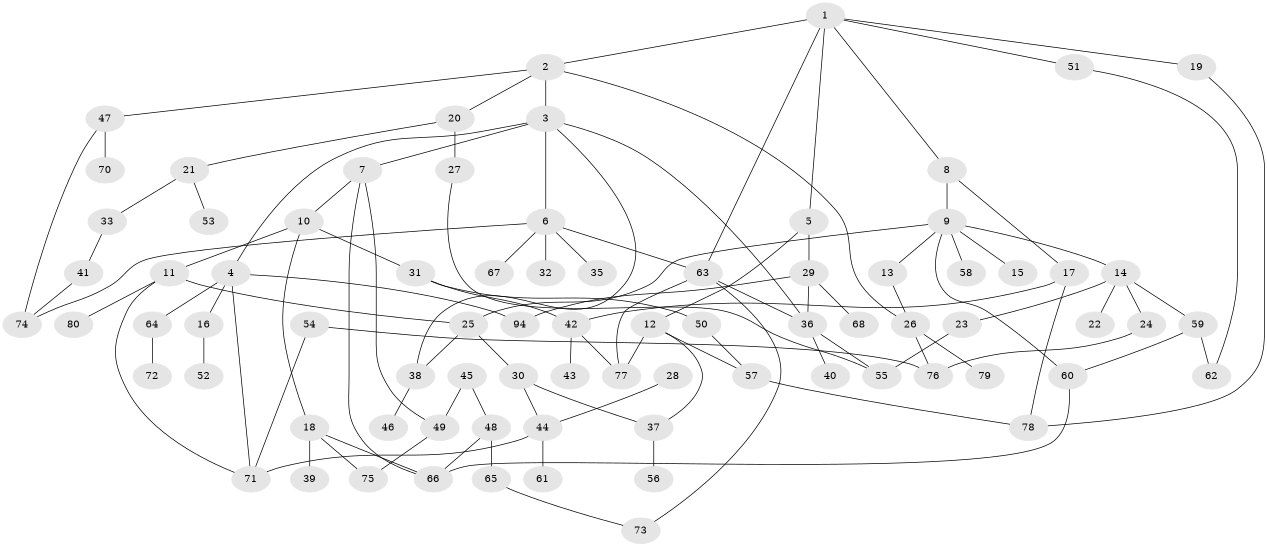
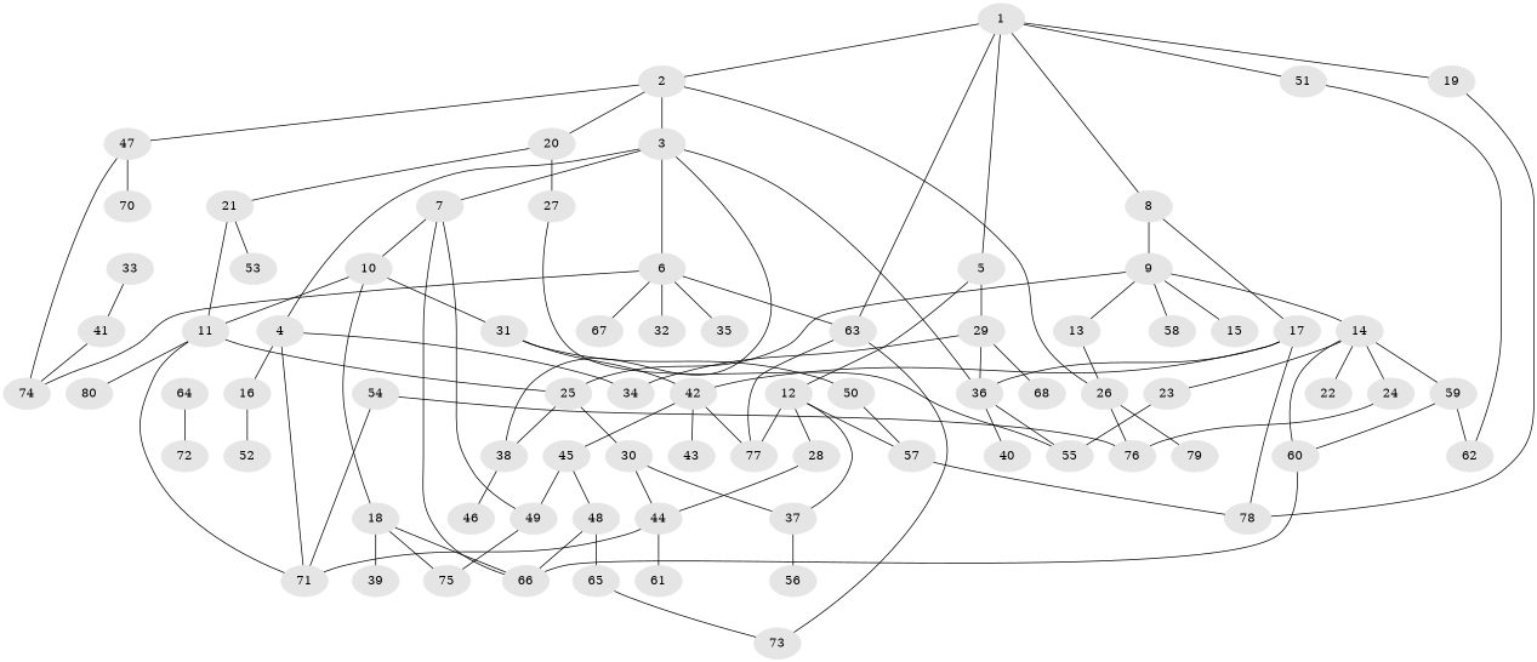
  graph {
    node [color=gray90 style=filled]
    1
    2
    5
    8
    19
    51
    63
    3
    20
    26
    47
    12
    29
    9
    17
    78
    62
    77
    73
    4
    6
    7
    36
    38
    21
    27
    76
    79
    74
    70
    16
-   34 [label=94]
+   34
    64
    71
    32
    35
    67
    10
    49
    66
    55
    40
    46
    52
    72
    28
    37
    57
    68
    11
    18
    31
    75
    13
    14
    15
    25
    58
    60
    42
    22
    23
    24
    59
    30
    80
    39
    50
    44
    56
    43
    45
    33
    53
    41
    54
    61
    48
    65
    1 -- 2
    1 -- 5
    1 -- 8
    1 -- 19
    1 -- 51
    1 -- 63
    2 -- 3
    2 -- 20
    2 -- 26
    2 -- 47
    5 -- 12
    5 -- 29
    8 -- 9
    8 -- 17
    19 -- 78
    51 -- 62
    63 -- 77
    63 -- 73
    3 -- 4
    3 -- 6
    3 -- 7
    3 -- 36
    3 -- 38
    20 -- 21
    20 -- 27
    26 -- 76
    26 -- 79
    47 -- 74
    47 -- 70
    12 -- 77
+   12 -- 28
    12 -- 37
    12 -- 57
    29 -- 36
    29 -- 34
    29 -- 68
    9 -- 13
    9 -- 14
    9 -- 15
    9 -- 25
    9 -- 58
-   9 -- 60
+   14 -- 60
    17 -- 78
-   63 -- 36
+   17 -- 36
    17 -- 42
    4 -- 16
    4 -- 34
-   4 -- 64
    4 -- 71
    6 -- 63
    6 -- 74
    6 -- 32
    6 -- 35
    6 -- 67
    7 -- 10
    7 -- 49
    7 -- 66
    36 -- 55
    36 -- 40
    38 -- 46
-   21 -- 33
+   21 -- 11
    21 -- 53
    27 -- 55
    16 -- 52
    64 -- 72
    10 -- 11
    10 -- 18
    10 -- 31
    49 -- 75
    28 -- 44
    37 -- 56
    57 -- 78
    11 -- 71
    11 -- 25
    11 -- 80
    18 -- 66
    18 -- 75
    18 -- 39
    31 -- 42
    31 -- 50
    13 -- 26
    14 -- 22
    14 -- 23
    14 -- 24
    14 -- 59
    25 -- 38
    25 -- 30
    60 -- 66
    42 -- 77
    42 -- 43
+   42 -- 45
    23 -- 55
    24 -- 76
    59 -- 62
    59 -- 60
    30 -- 37
    30 -- 44
    50 -- 57
    44 -- 71
    44 -- 61
    45 -- 49
    45 -- 48
    33 -- 41
    41 -- 74
    54 -- 76
    54 -- 71
    48 -- 66
    48 -- 65
    65 -- 73
  }
